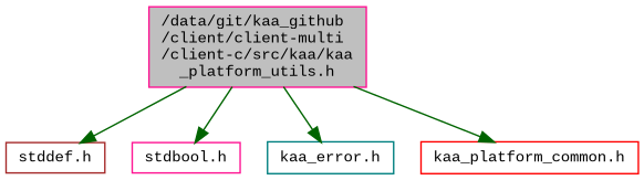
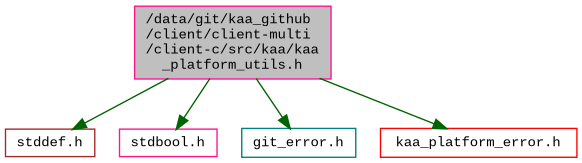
  digraph {
    fontname="Liberation Mono"
    node [color=deeppink fontname="Liberation Mono" fontsize=10 shape=record]
    edge [color=darkgreen fontname="Liberation Mono" fontsize=10 labelfontname=FreeSans labelfontsize=10 style=solid]
    n1 [fillcolor=grey75 fontcolor=black height=0.2 label="/data/git/kaa_github\l/client/client-multi\l/client-c/src/kaa/kaa\l_platform_utils.h" style=filled width=0.4]
    n2 [color=brown height=0.2 label="stddef.h" width=0.4]
    n3 [height=0.2 label="stdbool.h" width=0.4]
-   n4 [color=teal height=0.2 label="kaa_error.h" width=0.4]
-   n5 [color=red height=0.2 label="kaa_platform_common.h" width=0.4]
+   n4 [color=teal height=0.2 label="git_error.h" width=0.4]
+   n5 [color=red height=0.2 label="kaa_platform_error.h" width=0.4]
    n1 -> n2
    n1 -> n3
    n1 -> n4
    n1 -> n5
  }
